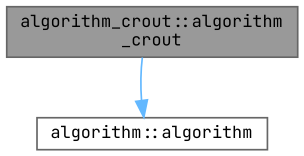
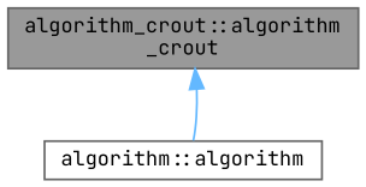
  digraph {
    rankdir=TB
    fontname="JetBrains Mono"
    node [fontname="JetBrains Mono" fontsize=10 shape=box style=filled]
    n1 [color=gray40 fillcolor=grey60 fontcolor=black height=0.2 label="algorithm_crout::algorithm\l_crout" width=0.4]
    n2 [color=grey40 fillcolor=white height=0.2 label="algorithm::algorithm" width=0.4]
-   n1 -> n2 [color=steelblue1 fontname="JetBrains Mono" fontsize=10 labelfontname=Helvetica labelfontsize=10 style=solid]
+   n2 -> n1 [color=steelblue1 fontname="JetBrains Mono" fontsize=10 labelfontname=Helvetica labelfontsize=10 style=solid]
  }
